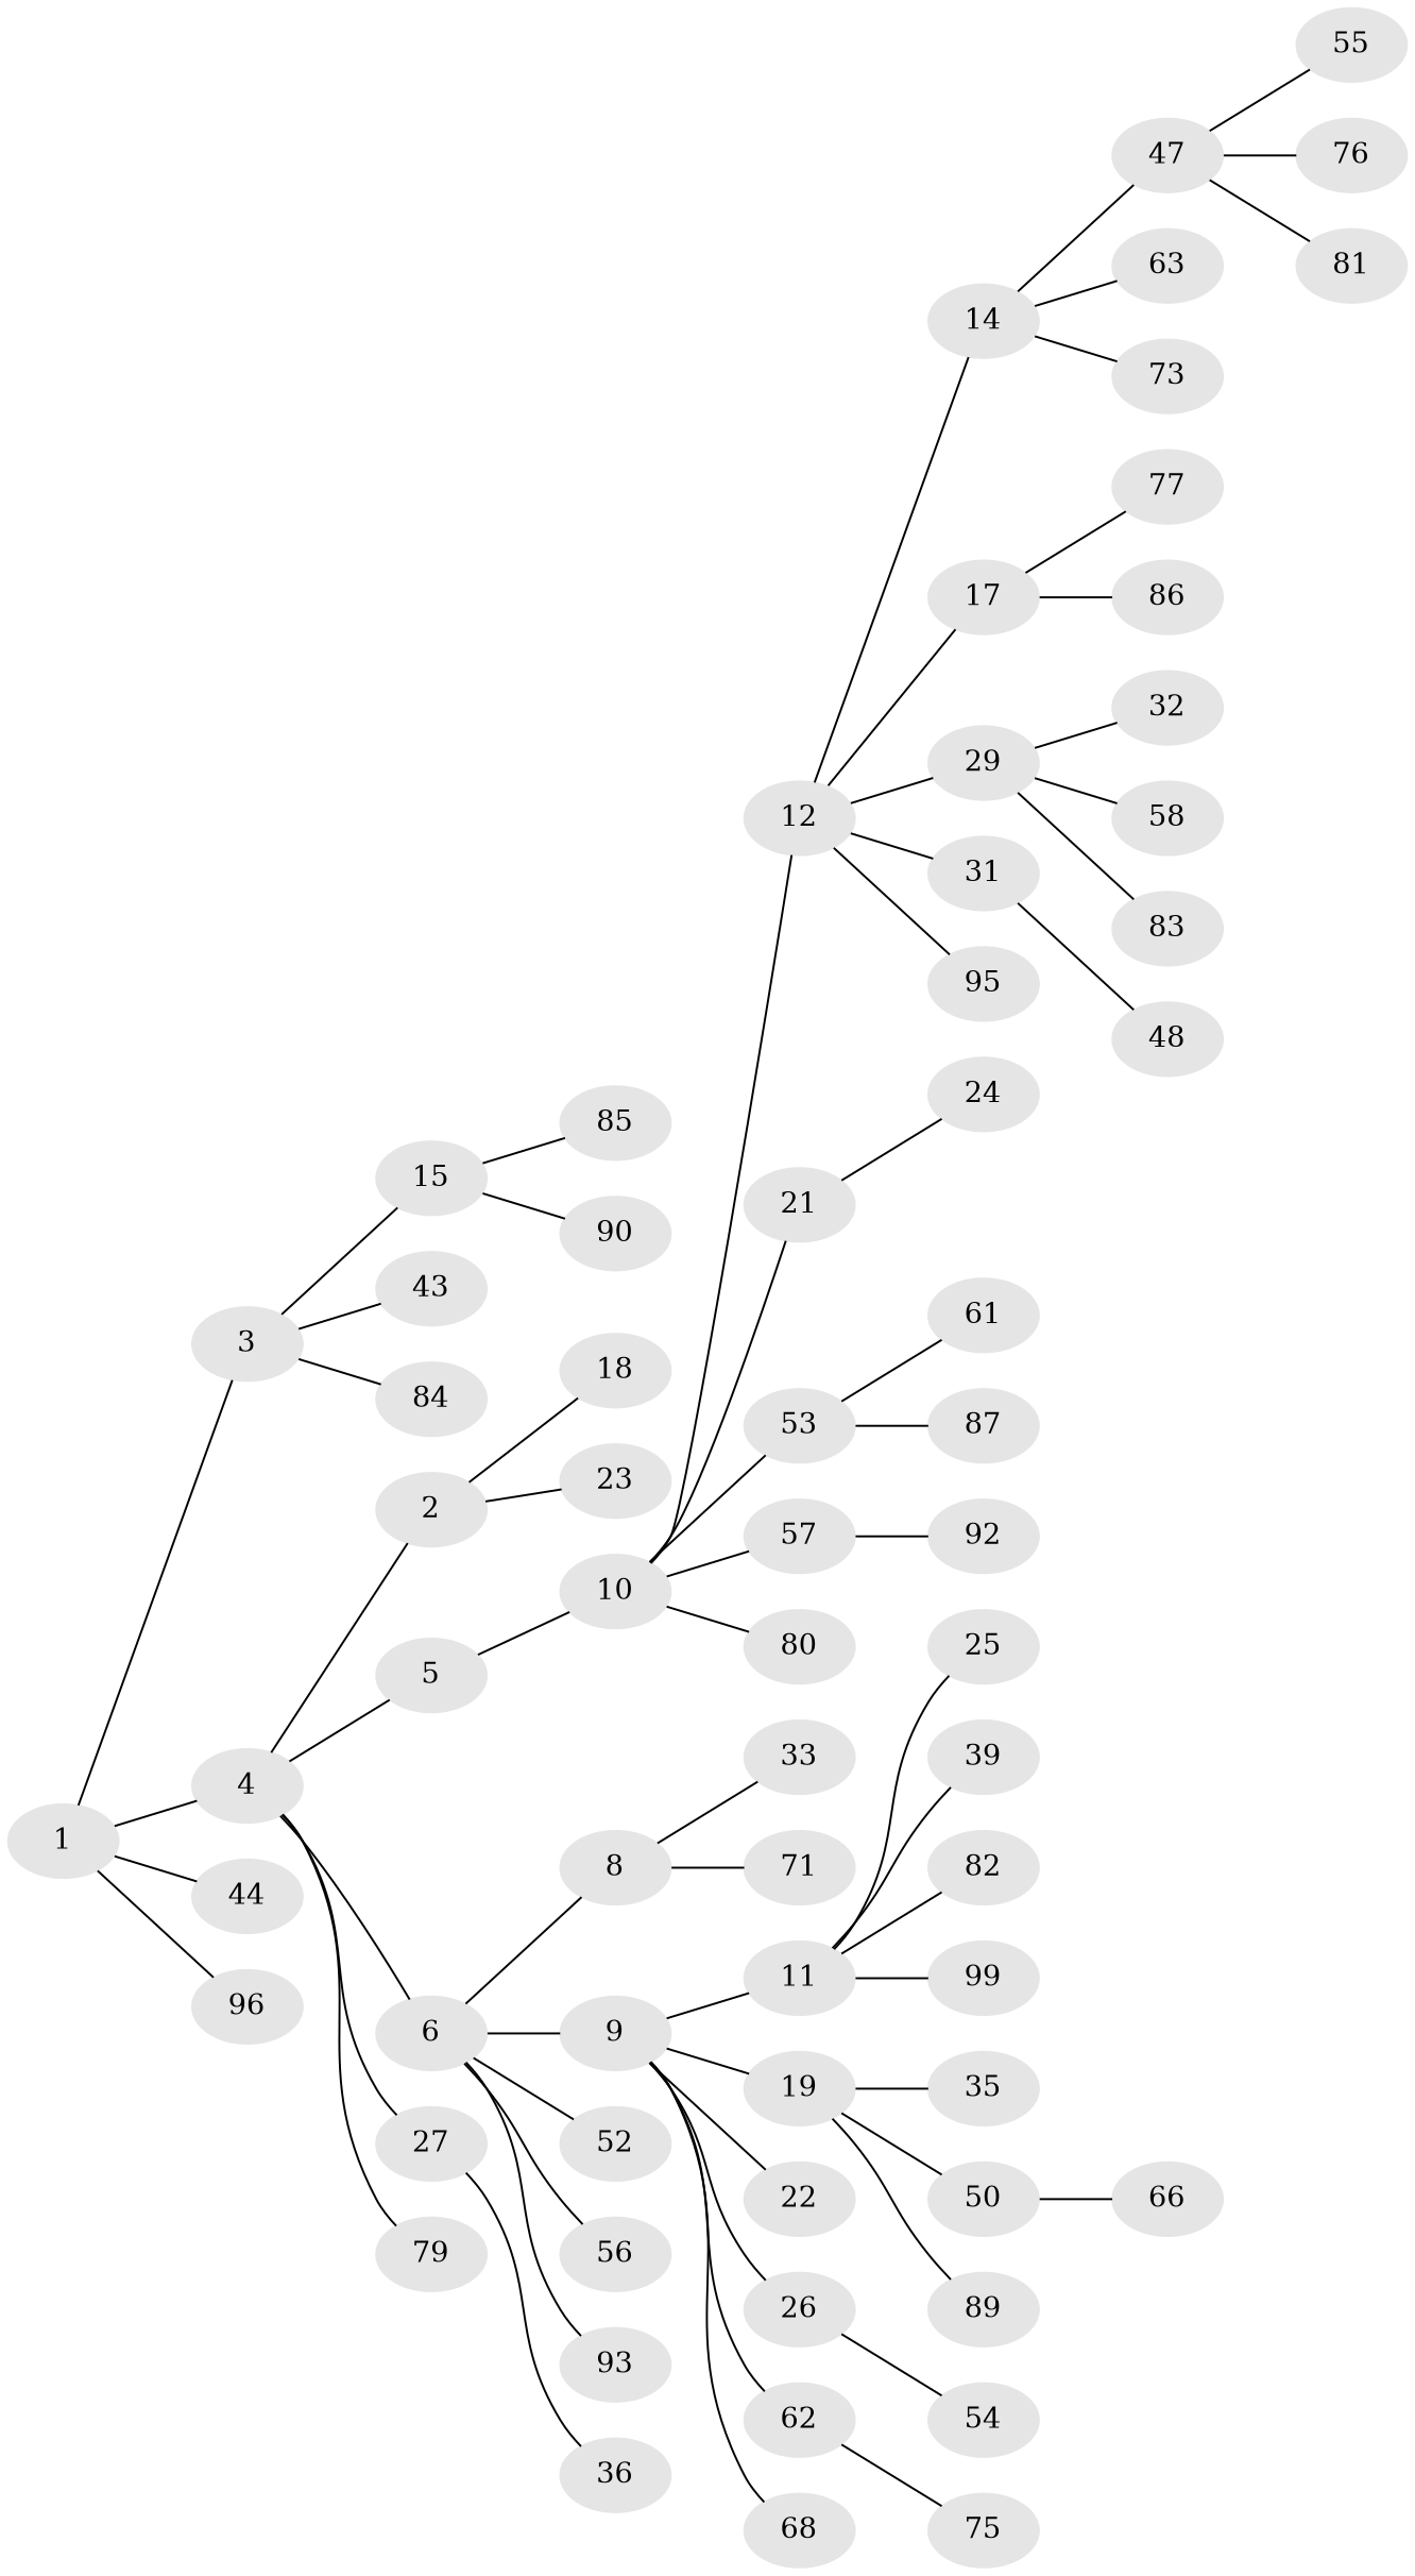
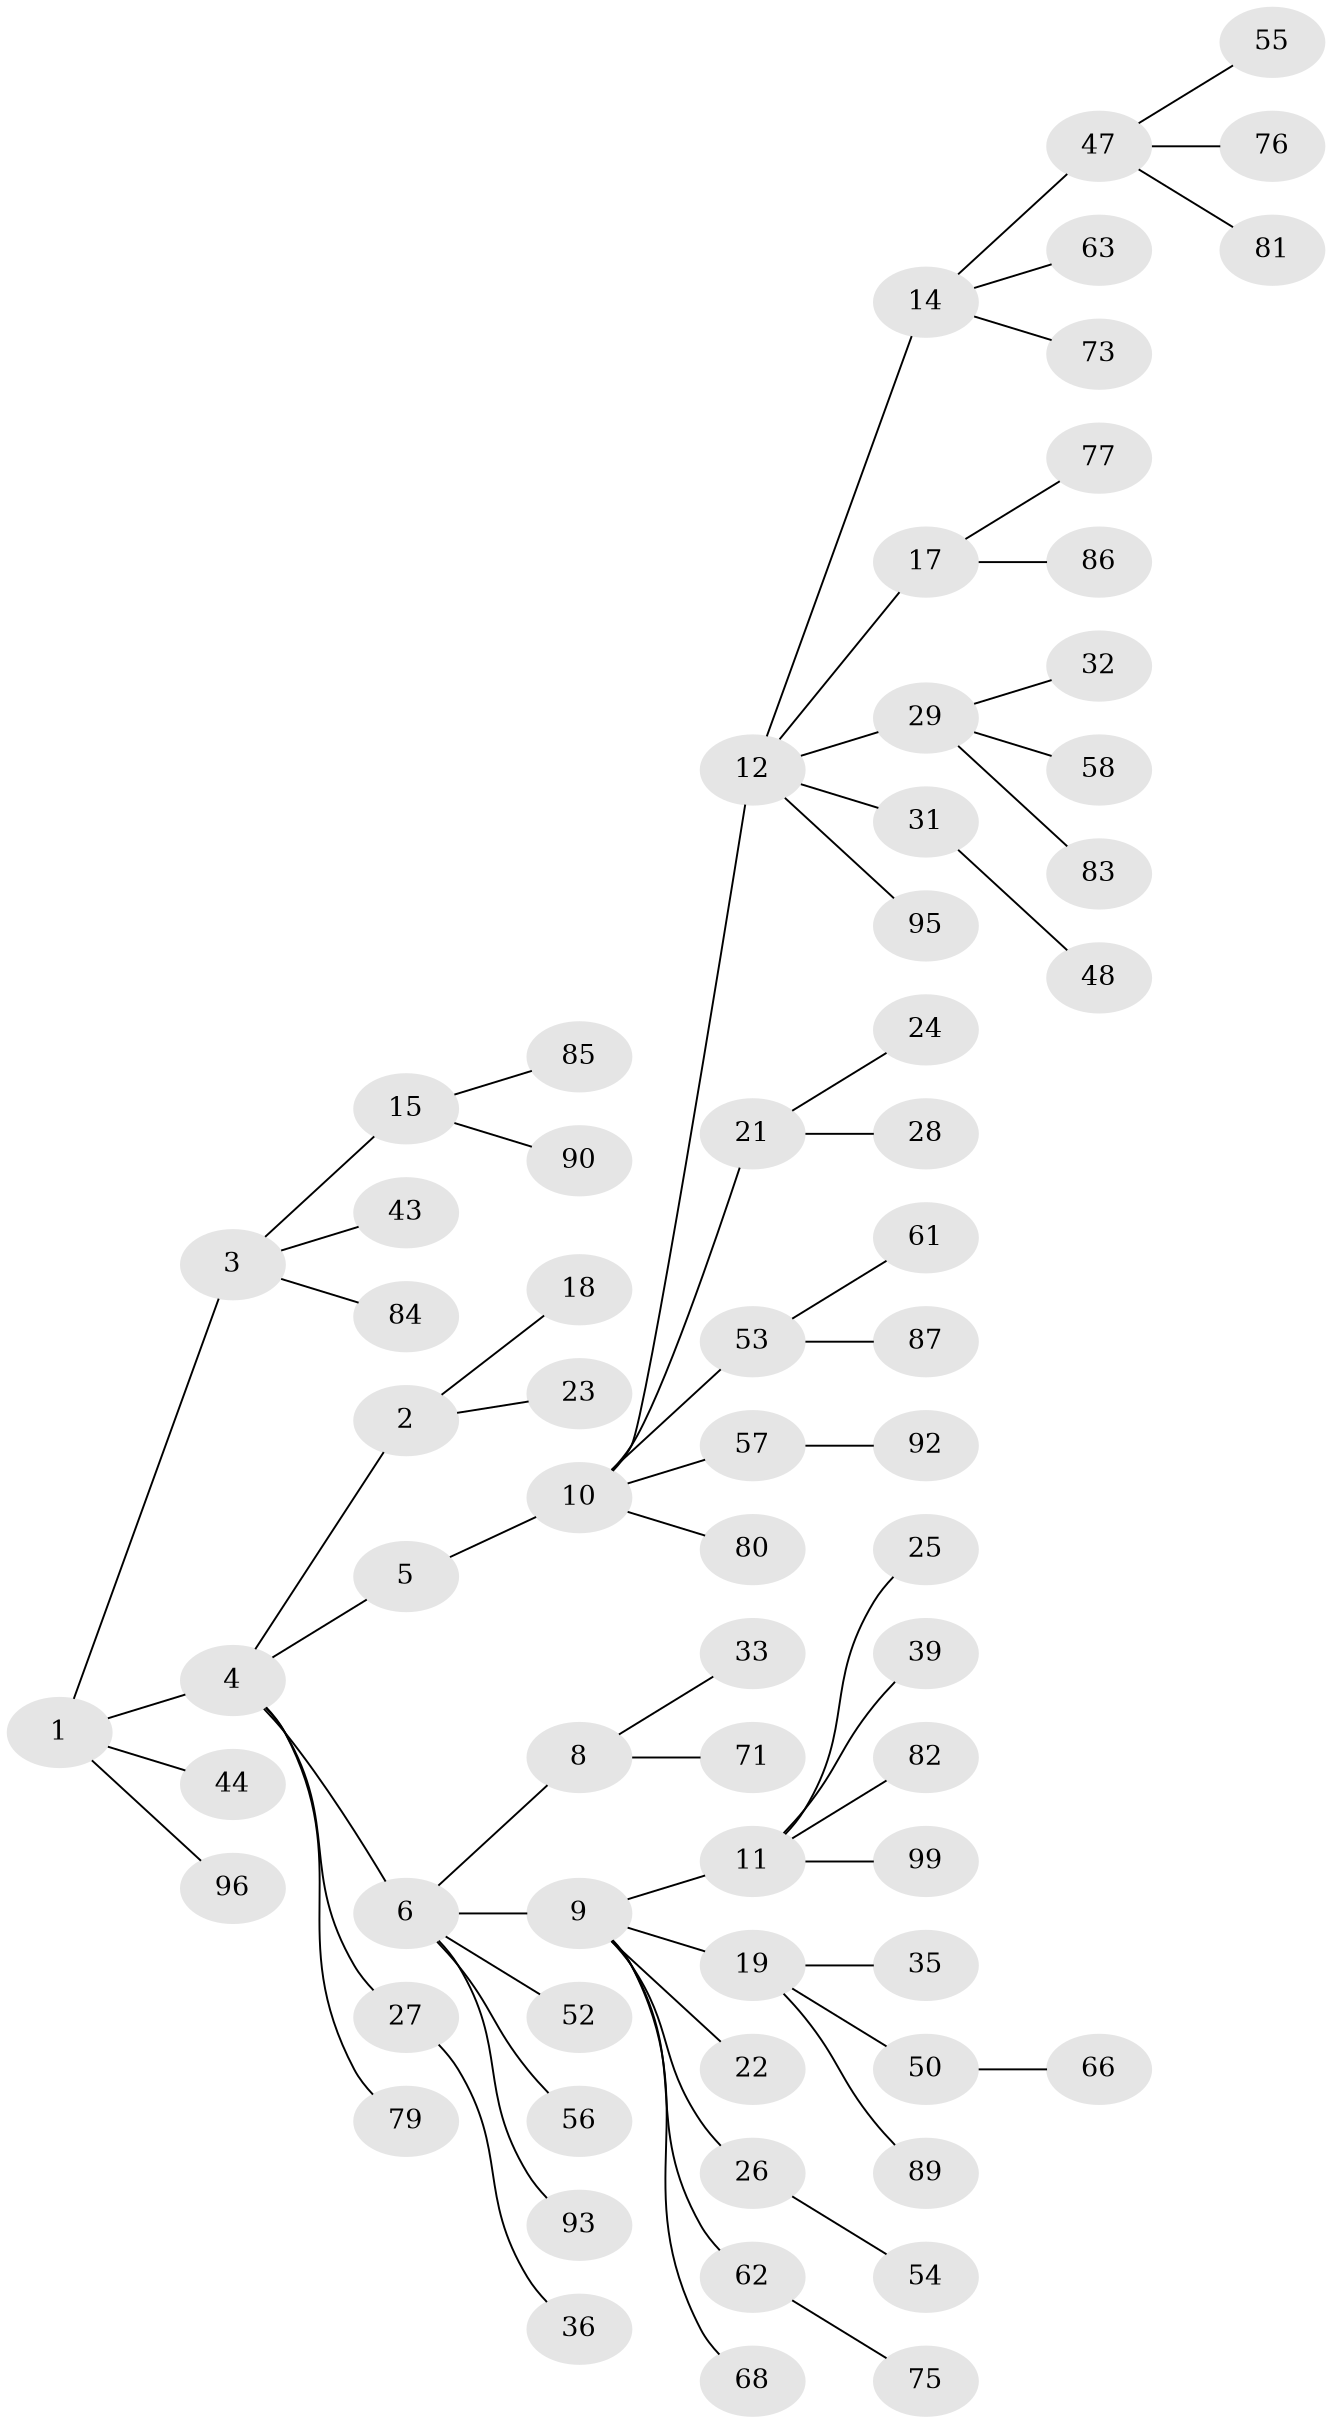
  graph {
    rankdir=LR
    node [color=gray90 style=filled]
    1 [super="+7"]
    3 [super="+16"]
    4
    n4 [label=44 super="+59"]
    96
    2 [super="+70"]
    18 [super="+40"]
    23
    15 [super="+41"]
    43
    84
    5
    6 [super="+44"]
    27 [super="+30"]
    79
    85 [super="+94"]
    90
    10 [super="+51"]
    8 [super="+72"]
    9 [super="+13"]
    52 [super="+88"]
    56
    93 [super="+97"]
    36
    12 [super="+78"]
    21 [super="+37"]
    53 [super="+65"]
    57
    80
    33 [super="+69"]
    71
    11 [super="+20"]
    19 [super="+38"]
    22
    26 [super="+91"]
    62
    68
    25 [super="+60"]
    39
    82 [super="+98"]
    99
    35
    50
    89
    54
    75
    14 [super="+42"]
    17 [super="+34"]
    29 [super="+46"]
    31 [super="+67"]
    95
    24 [super="+100"]
+   28
    61
    87
    92
    47 [super="+49"]
    63
    73
    77
    86
    32
    58 [super="+64"]
    83
    48
    55
    76
    81
    66 [super="+74"]
    1 -- 3
    1 -- 4
    1 -- n4
    1 -- 96
    3 -- 15
    3 -- 43
    3 -- 84
    4 -- 2
    4 -- 5
    4 -- 6
    4 -- 27
    4 -- 79
    2 -- 18
    2 -- 23
    15 -- 85
    15 -- 90
    5 -- 10
    6 -- 8
    6 -- 9
    6 -- 52
    6 -- 56
    6 -- 93
    27 -- 36
    10 -- 12
    10 -- 21
    10 -- 53
    10 -- 57
    10 -- 80
    8 -- 33
    8 -- 71
    9 -- 11
    9 -- 19
    9 -- 22
    9 -- 26
    9 -- 62
    9 -- 68
    12 -- 14
    12 -- 17
    12 -- 29
    12 -- 31
    12 -- 95
    21 -- 24
+   21 -- 28
    53 -- 61
    53 -- 87
    57 -- 92
    11 -- 25
    11 -- 39
    11 -- 82
    11 -- 99
    19 -- 35
    19 -- 50
    19 -- 89
    26 -- 54
    62 -- 75
    50 -- 66
    14 -- 47
    14 -- 63
    14 -- 73
    17 -- 77
    17 -- 86
    29 -- 32
    29 -- 58
    29 -- 83
    31 -- 48
    47 -- 55
    47 -- 76
    47 -- 81
  }
